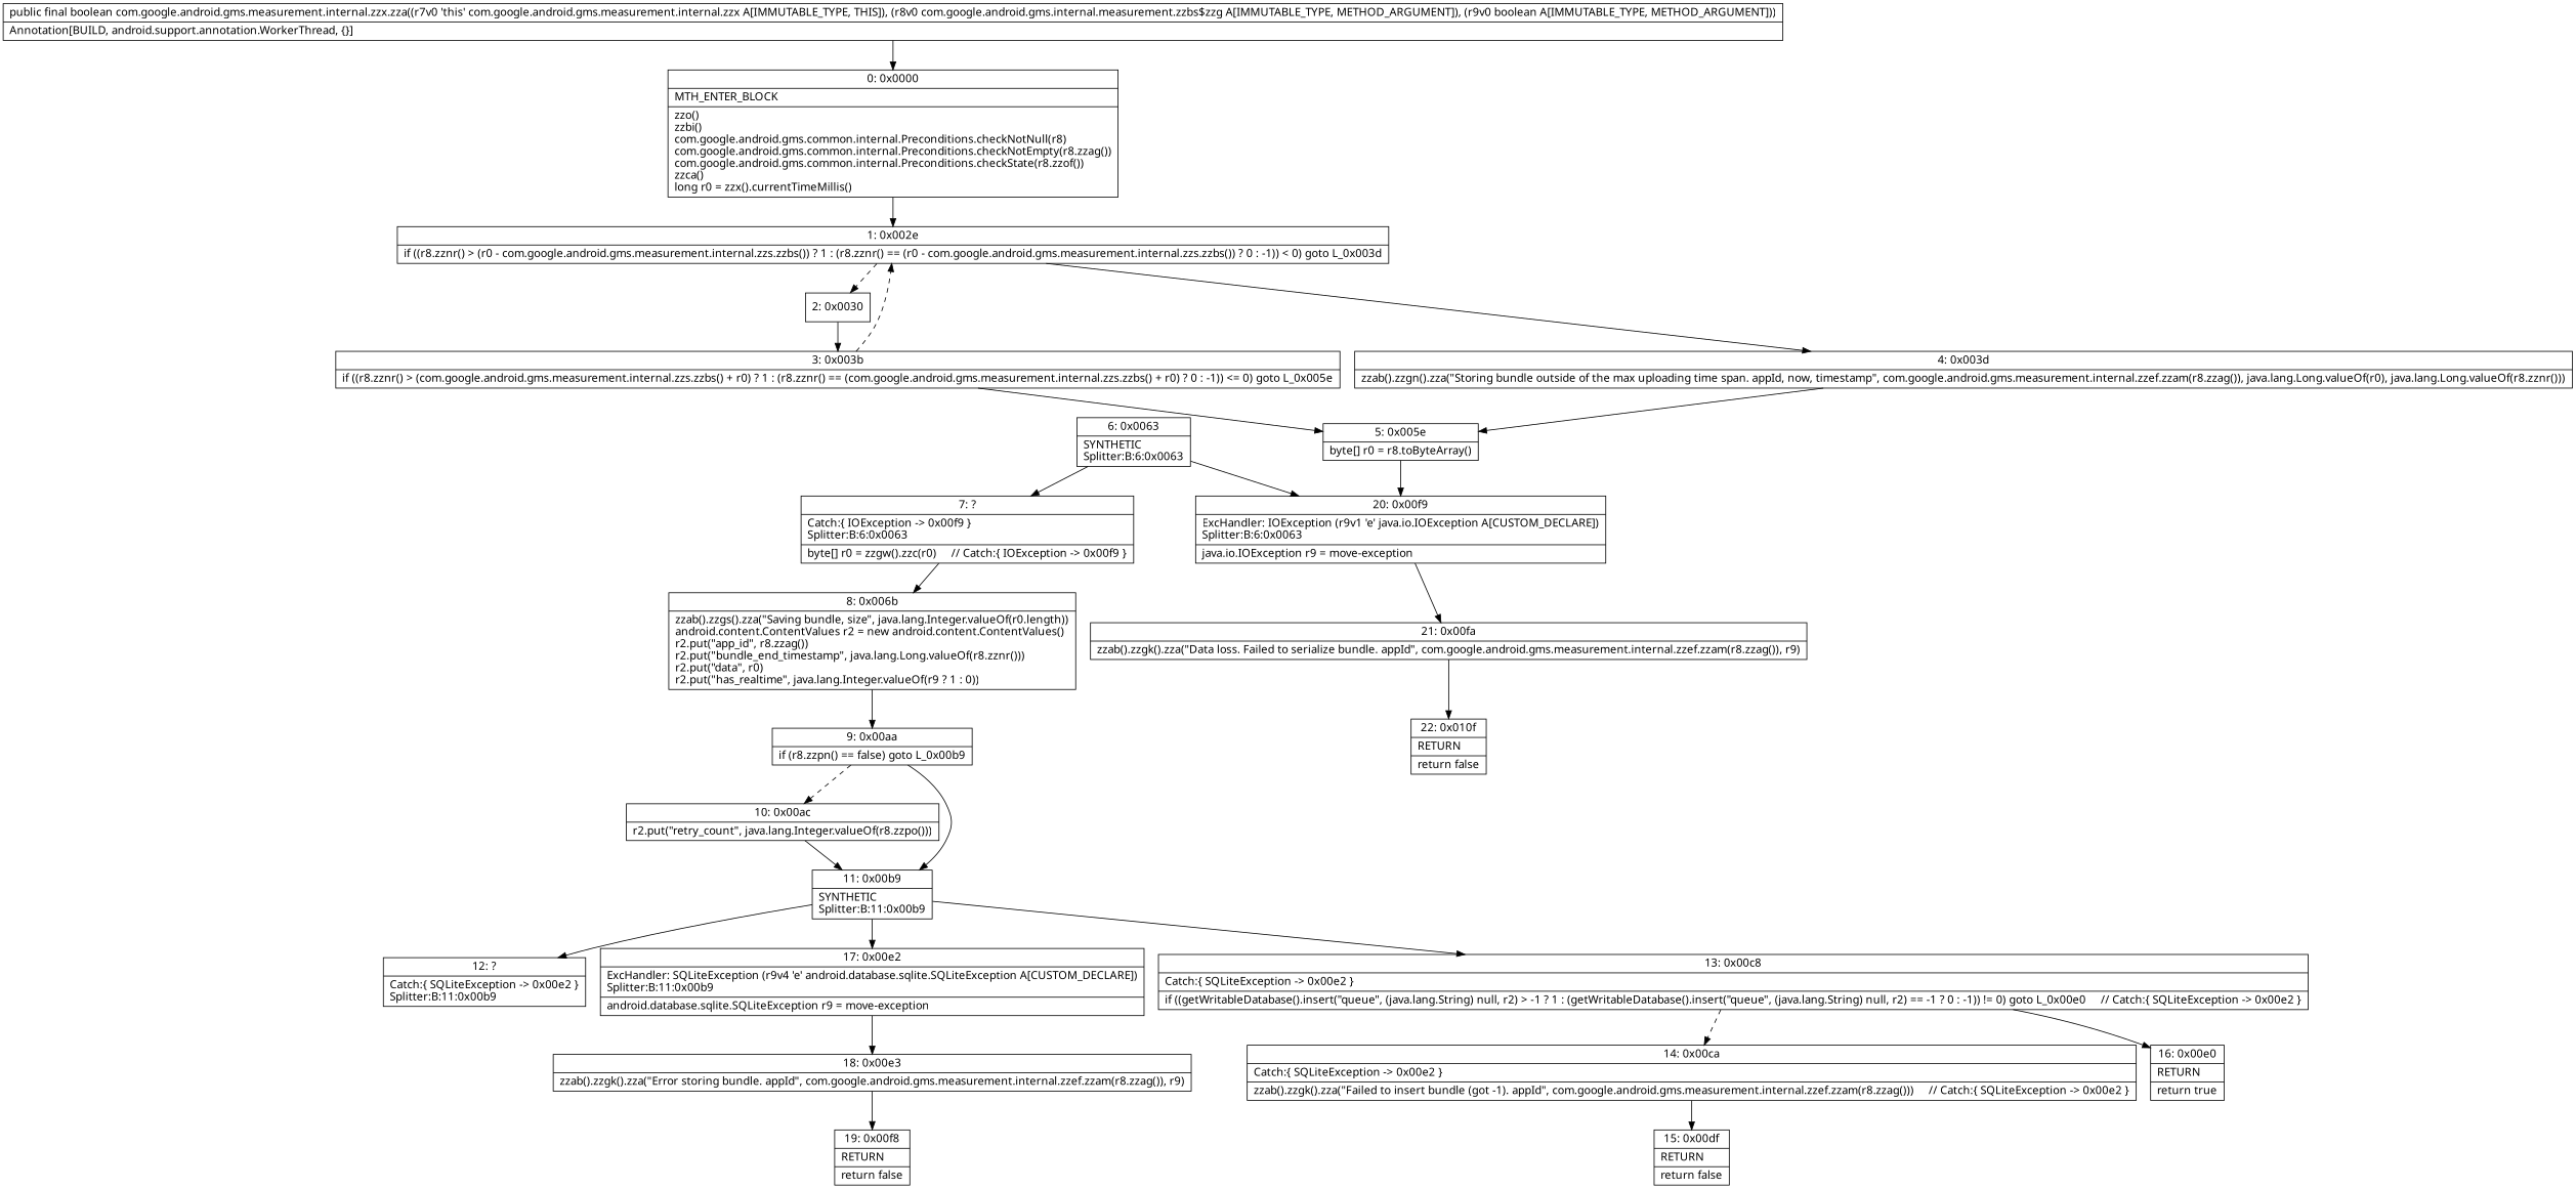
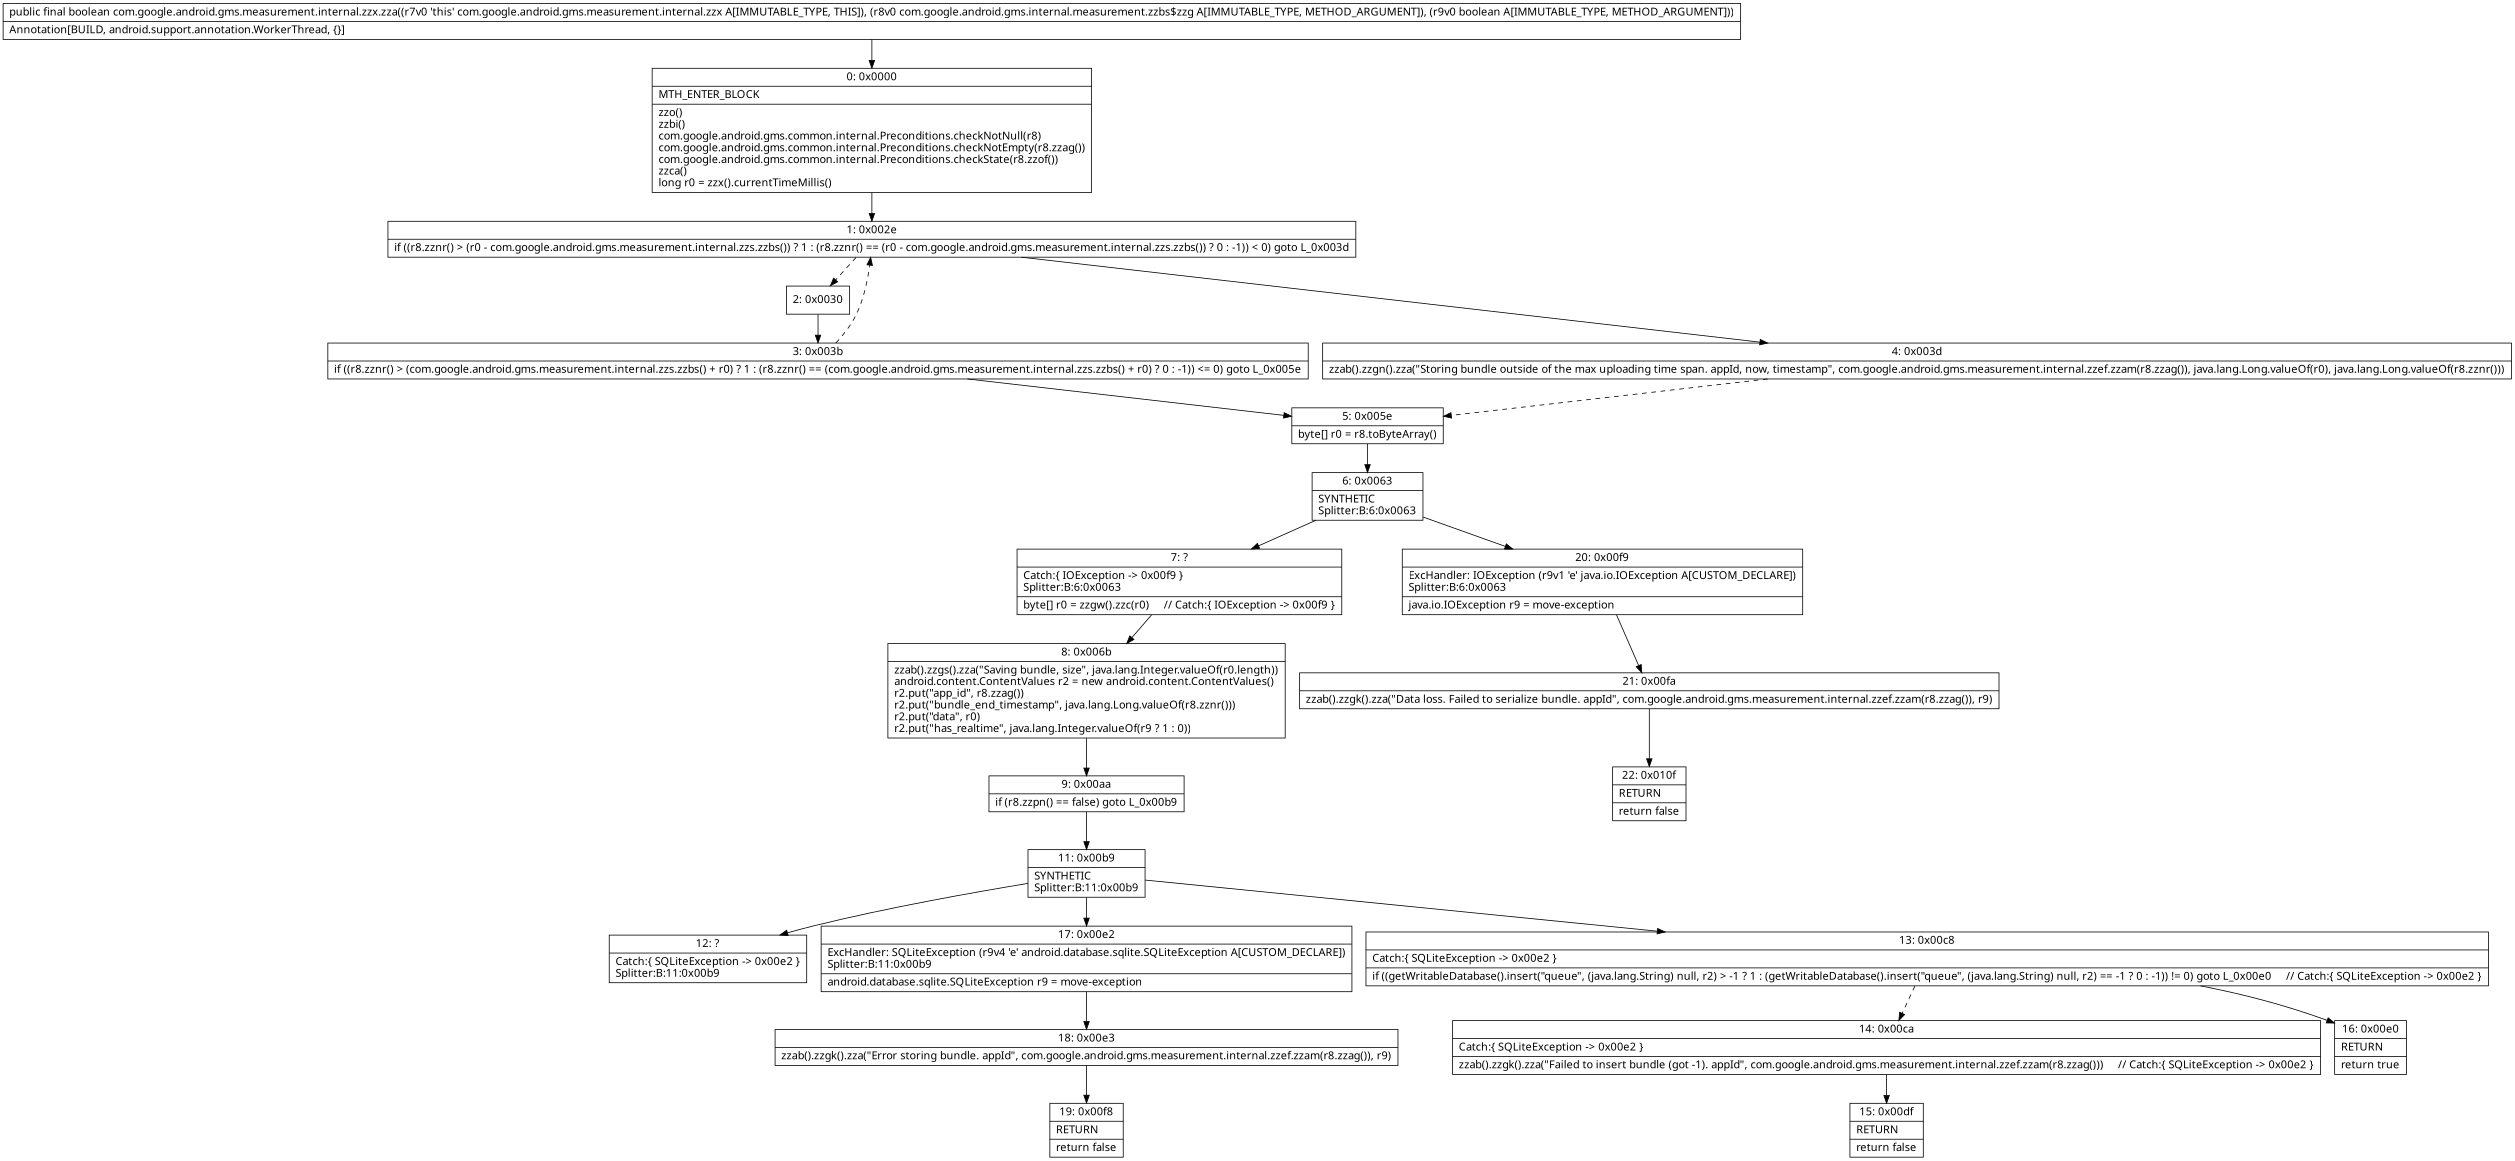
  digraph {
    fontname="Noto Sans"
    node [fontname="Noto Sans" shape=record]
    edge [fontname="Noto Sans"]
    n1 [label="{0\:\ 0x0000|MTH_ENTER_BLOCK\l|zzo()\lzzbi()\lcom.google.android.gms.common.internal.Preconditions.checkNotNull(r8)\lcom.google.android.gms.common.internal.Preconditions.checkNotEmpty(r8.zzag())\lcom.google.android.gms.common.internal.Preconditions.checkState(r8.zzof())\lzzca()\llong r0 = zzx().currentTimeMillis()\l}"]
    n2 [label="{1\:\ 0x002e|if ((r8.zznr() \> (r0 \- com.google.android.gms.measurement.internal.zzs.zzbs()) ? 1 : (r8.zznr() == (r0 \- com.google.android.gms.measurement.internal.zzs.zzbs()) ? 0 : \-1)) \< 0) goto L_0x003d\l}"]
    n3 [label="{2\:\ 0x0030}"]
    n4 [label="{4\:\ 0x003d|zzab().zzgn().zza(\"Storing bundle outside of the max uploading time span. appId, now, timestamp\", com.google.android.gms.measurement.internal.zzef.zzam(r8.zzag()), java.lang.Long.valueOf(r0), java.lang.Long.valueOf(r8.zznr()))\l}"]
    n5 [label="{3\:\ 0x003b|if ((r8.zznr() \> (com.google.android.gms.measurement.internal.zzs.zzbs() + r0) ? 1 : (r8.zznr() == (com.google.android.gms.measurement.internal.zzs.zzbs() + r0) ? 0 : \-1)) \<= 0) goto L_0x005e\l}"]
    n6 [label="{5\:\ 0x005e|byte[] r0 = r8.toByteArray()\l}"]
    n7 [label="{6\:\ 0x0063|SYNTHETIC\lSplitter:B:6:0x0063\l}"]
    n8 [label="{7\:\ ?|Catch:\{ IOException \-\> 0x00f9 \}\lSplitter:B:6:0x0063\l|byte[] r0 = zzgw().zzc(r0)     \/\/ Catch:\{ IOException \-\> 0x00f9 \}\l}"]
    n9 [label="{20\:\ 0x00f9|ExcHandler: IOException (r9v1 'e' java.io.IOException A[CUSTOM_DECLARE])\lSplitter:B:6:0x0063\l|java.io.IOException r9 = move\-exception\l}"]
    n10 [label="{8\:\ 0x006b|zzab().zzgs().zza(\"Saving bundle, size\", java.lang.Integer.valueOf(r0.length))\landroid.content.ContentValues r2 = new android.content.ContentValues()\lr2.put(\"app_id\", r8.zzag())\lr2.put(\"bundle_end_timestamp\", java.lang.Long.valueOf(r8.zznr()))\lr2.put(\"data\", r0)\lr2.put(\"has_realtime\", java.lang.Integer.valueOf(r9 ? 1 : 0))\l}"]
    n11 [label="{21\:\ 0x00fa|zzab().zzgk().zza(\"Data loss. Failed to serialize bundle. appId\", com.google.android.gms.measurement.internal.zzef.zzam(r8.zzag()), r9)\l}"]
    n12 [label="{9\:\ 0x00aa|if (r8.zzpn() == false) goto L_0x00b9\l}"]
-   n13 [label="{10\:\ 0x00ac|r2.put(\"retry_count\", java.lang.Integer.valueOf(r8.zzpo()))\l}"]
    n14 [label="{11\:\ 0x00b9|SYNTHETIC\lSplitter:B:11:0x00b9\l}"]
    n15 [label="{12\:\ ?|Catch:\{ SQLiteException \-\> 0x00e2 \}\lSplitter:B:11:0x00b9\l}"]
    n16 [label="{17\:\ 0x00e2|ExcHandler: SQLiteException (r9v4 'e' android.database.sqlite.SQLiteException A[CUSTOM_DECLARE])\lSplitter:B:11:0x00b9\l|android.database.sqlite.SQLiteException r9 = move\-exception\l}"]
    n17 [label="{13\:\ 0x00c8|Catch:\{ SQLiteException \-\> 0x00e2 \}\l|if ((getWritableDatabase().insert(\"queue\", (java.lang.String) null, r2) \> \-1 ? 1 : (getWritableDatabase().insert(\"queue\", (java.lang.String) null, r2) == \-1 ? 0 : \-1)) != 0) goto L_0x00e0     \/\/ Catch:\{ SQLiteException \-\> 0x00e2 \}\l}"]
    n18 [label="{18\:\ 0x00e3|zzab().zzgk().zza(\"Error storing bundle. appId\", com.google.android.gms.measurement.internal.zzef.zzam(r8.zzag()), r9)\l}"]
    n19 [label="{14\:\ 0x00ca|Catch:\{ SQLiteException \-\> 0x00e2 \}\l|zzab().zzgk().zza(\"Failed to insert bundle (got \-1). appId\", com.google.android.gms.measurement.internal.zzef.zzam(r8.zzag()))     \/\/ Catch:\{ SQLiteException \-\> 0x00e2 \}\l}"]
    n20 [label="{16\:\ 0x00e0|RETURN\l|return true\l}"]
    n21 [label="{15\:\ 0x00df|RETURN\l|return false\l}"]
    n22 [label="{19\:\ 0x00f8|RETURN\l|return false\l}"]
    n23 [label="{22\:\ 0x010f|RETURN\l|return false\l}"]
    n24 [label="{public final boolean com.google.android.gms.measurement.internal.zzx.zza((r7v0 'this' com.google.android.gms.measurement.internal.zzx A[IMMUTABLE_TYPE, THIS]), (r8v0 com.google.android.gms.internal.measurement.zzbs$zzg A[IMMUTABLE_TYPE, METHOD_ARGUMENT]), (r9v0 boolean A[IMMUTABLE_TYPE, METHOD_ARGUMENT]))  | Annotation[BUILD, android.support.annotation.WorkerThread, \{\}]\l}"]
    n1 -> n2
    n2 -> n3 [style=dashed]
    n2 -> n4
    n3 -> n5
-   n4 -> n6
+   n4 -> n6 [style=dashed]
    n5 -> n2 [style=dashed]
    n5 -> n6
-   n6 -> n9
+   n6 -> n7
    n7 -> n8
    n7 -> n9
    n8 -> n10
    n9 -> n11
    n10 -> n12
    n11 -> n23
-   n12 -> n13 [style=dashed]
    n12 -> n14
-   n13 -> n14
    n14 -> n15
    n14 -> n16
    n14 -> n17
    n16 -> n18
    n17 -> n19 [style=dashed]
    n17 -> n20
    n18 -> n22
    n19 -> n21
    n24 -> n1
  }
